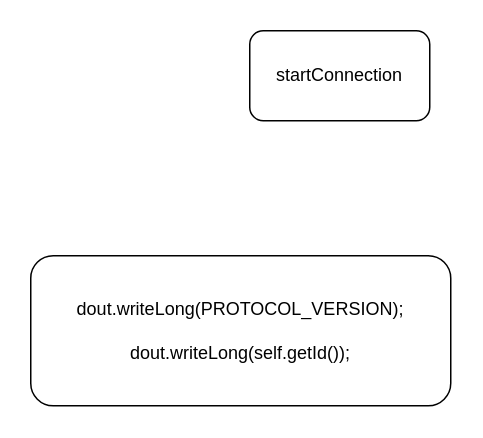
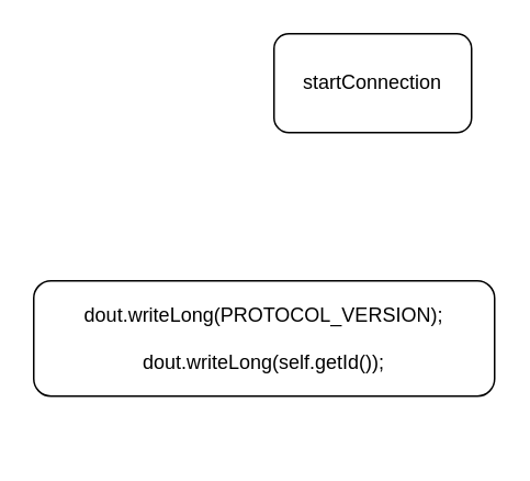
  <mxCell id="0" />
  <mxCell id="1" parent="0" />
  <mxCell id="2" value="startConnection" style="rounded=1;whiteSpace=wrap;html=1;" vertex="1" parent="1"><mxGeometry x="166" y="20" width="120" height="60" as="geometry" /></mxCell>
- <mxCell id="3" value="&lt;div&gt;dout.writeLong(PROTOCOL_VERSION);&lt;/div&gt;&lt;div&gt;&lt;span&gt;&lt;br&gt;&lt;/span&gt;&lt;/div&gt;&lt;div&gt;&lt;span&gt;dout.writeLong(self.getId());&lt;/span&gt;&lt;/div&gt;" style="rounded=1;whiteSpace=wrap;html=1;" vertex="1" parent="1"><mxGeometry x="20" y="170" width="280" height="100" as="geometry" /></mxCell>
+ <mxCell id="3" value="&lt;div&gt;dout.writeLong(PROTOCOL_VERSION);&lt;/div&gt;&lt;div&gt;&lt;span&gt;&lt;br&gt;&lt;/span&gt;&lt;/div&gt;&lt;div&gt;&lt;span&gt;dout.writeLong(self.getId());&lt;/span&gt;&lt;/div&gt;" style="rounded=1;whiteSpace=wrap;html=1;" vertex="1" parent="1"><mxGeometry x="20" y="170" width="280" height="70" as="geometry" /></mxCell>
